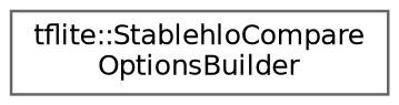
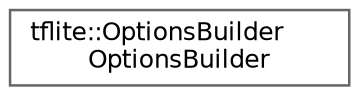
  digraph {
    rankdir=LR
-   n1 [color=grey40 fillcolor=white fontname=Helvetica fontsize=10 height=0.2 label="tflite::StablehloCompare\lOptionsBuilder" shape=box style=filled width=0.4]
+   n1 [color=grey40 fillcolor=white fontname=Helvetica fontsize=10 height=0.2 label="tflite::OptionsBuilder\lOptionsBuilder" shape=box style=filled width=0.4]
  }
